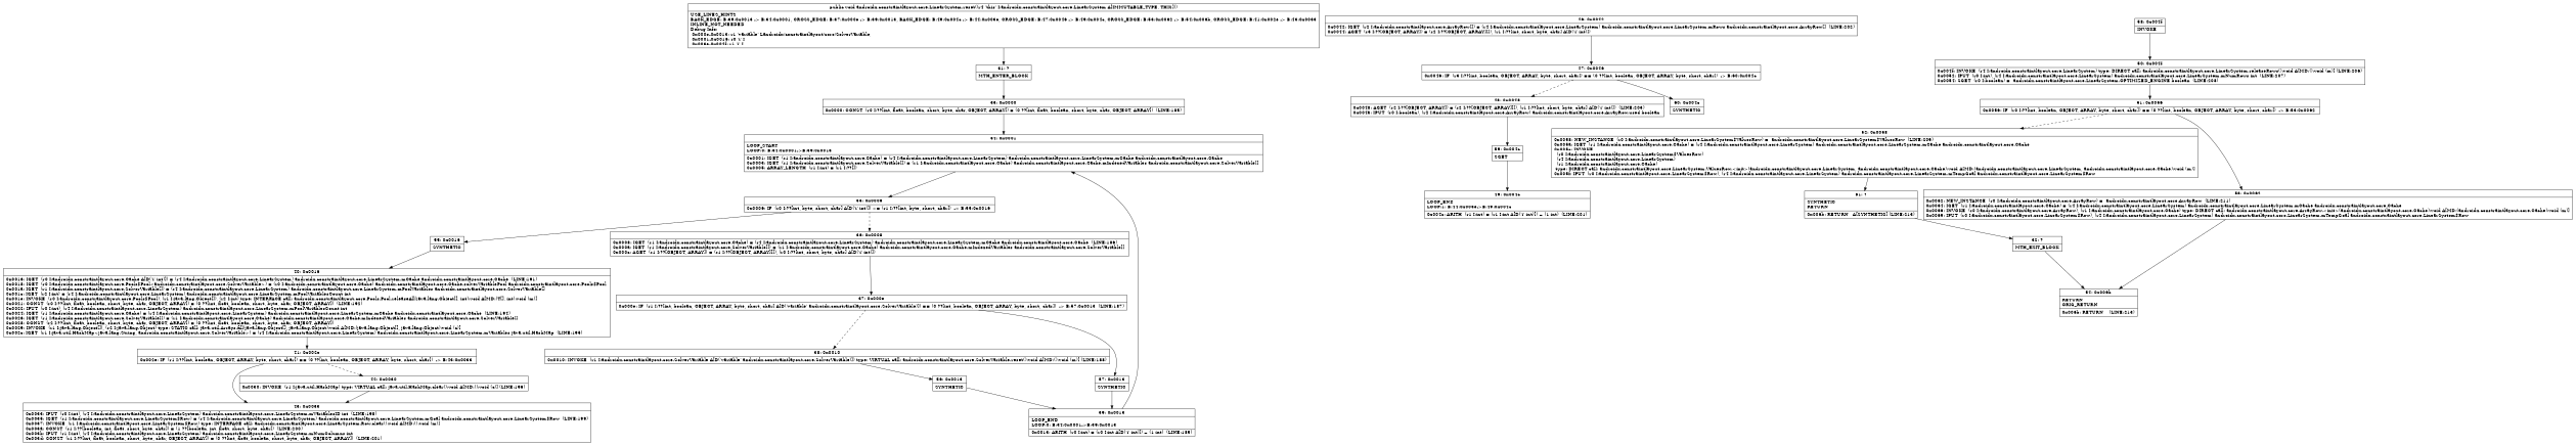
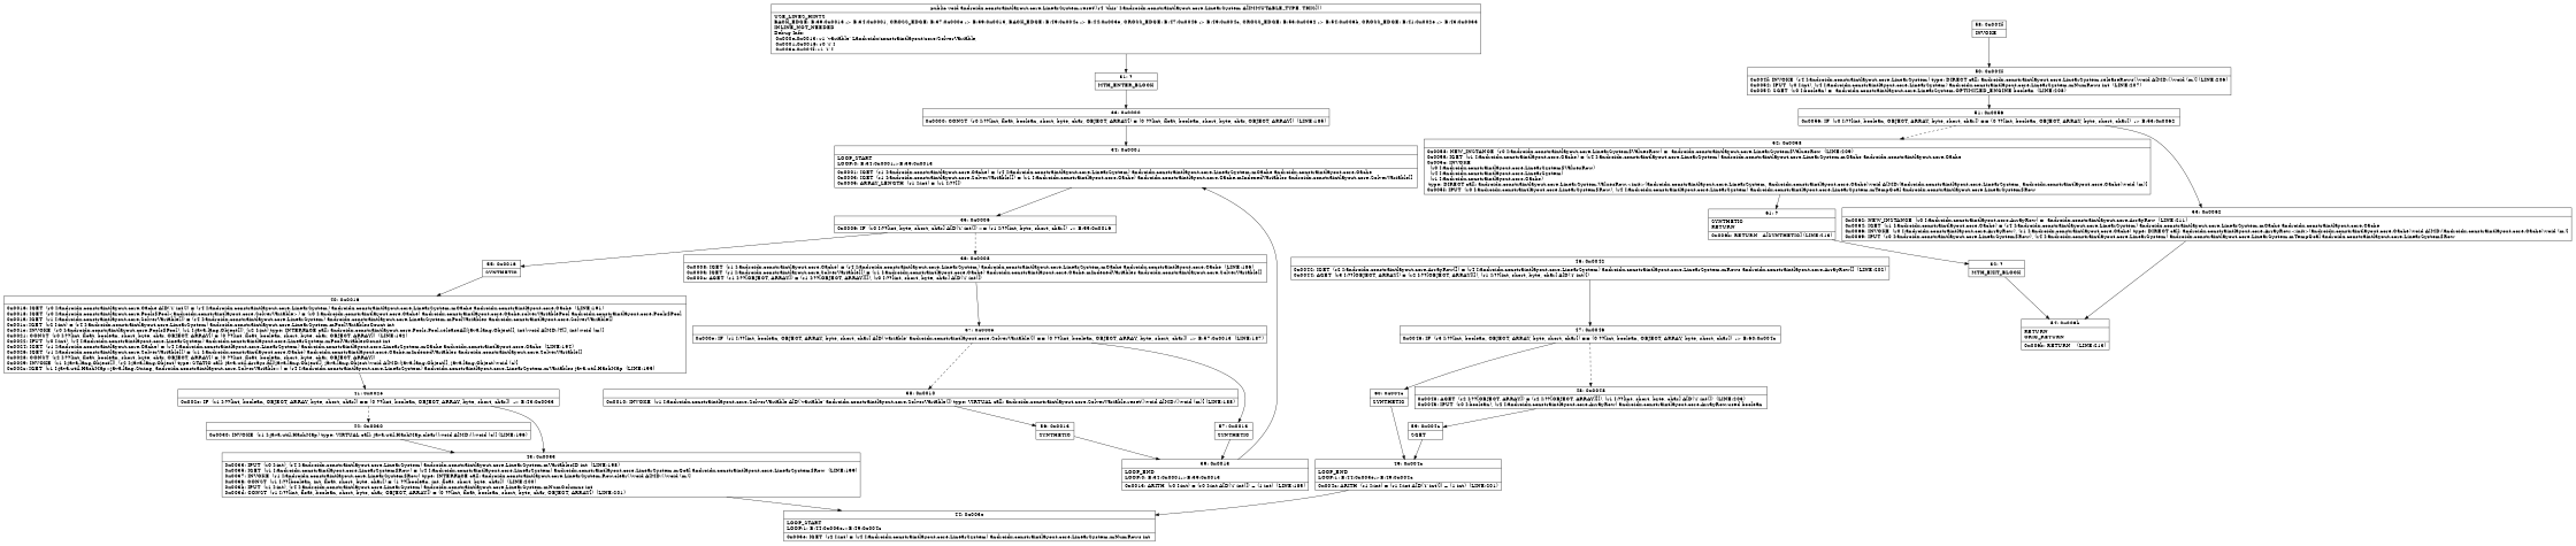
  digraph {
    node [shape=record]
    n1 [label="{31\:\ ?|MTH_ENTER_BLOCK\l}"]
    n2 [label="{33\:\ 0x0000|0x0000: CONST  (r0 I:??[int, float, boolean, short, byte, char, OBJECT, ARRAY]) = (0 ??[int, float, boolean, short, byte, char, OBJECT, ARRAY])  (LINE:185)\l}"]
    n3 [label="{34\:\ 0x0001|LOOP_START\lLOOP:0: B:34:0x0001\-\>B:39:0x0013\l|0x0001: IGET  (r1 I:androidx.constraintlayout.core.Cache) = (r4 I:androidx.constraintlayout.core.LinearSystem) androidx.constraintlayout.core.LinearSystem.mCache androidx.constraintlayout.core.Cache \l0x0003: IGET  (r1 I:androidx.constraintlayout.core.SolverVariable[]) = (r1 I:androidx.constraintlayout.core.Cache) androidx.constraintlayout.core.Cache.mIndexedVariables androidx.constraintlayout.core.SolverVariable[] \l0x0005: ARRAY_LENGTH  (r1 I:int) = (r1 I:??[]) \l}"]
    n4 [label="{35\:\ 0x0006|0x0006: IF  (r0 I:??[int, byte, short, char] A[D('i' int)]) \>= (r1 I:??[int, byte, short, char])  \-\> B:55:0x0016 \l}"]
    n5 [label="{36\:\ 0x0008|0x0008: IGET  (r1 I:androidx.constraintlayout.core.Cache) = (r4 I:androidx.constraintlayout.core.LinearSystem) androidx.constraintlayout.core.LinearSystem.mCache androidx.constraintlayout.core.Cache  (LINE:186)\l0x000a: IGET  (r1 I:androidx.constraintlayout.core.SolverVariable[]) = (r1 I:androidx.constraintlayout.core.Cache) androidx.constraintlayout.core.Cache.mIndexedVariables androidx.constraintlayout.core.SolverVariable[] \l0x000c: AGET  (r1 I:??[OBJECT, ARRAY]) = (r1 I:??[OBJECT, ARRAY][]), (r0 I:??[int, short, byte, char] A[D('i' int)]) \l}"]
    n6 [label="{55\:\ 0x0016|SYNTHETIC\l}"]
    n7 [label="{37\:\ 0x000e|0x000e: IF  (r1 I:??[int, boolean, OBJECT, ARRAY, byte, short, char] A[D('variable' androidx.constraintlayout.core.SolverVariable)]) == (0 ??[int, boolean, OBJECT, ARRAY, byte, short, char])  \-\> B:57:0x0013  (LINE:187)\l}"]
    n8 [label="{40\:\ 0x0016|0x0016: IGET  (r0 I:androidx.constraintlayout.core.Cache A[D('i' int)]) = (r4 I:androidx.constraintlayout.core.LinearSystem) androidx.constraintlayout.core.LinearSystem.mCache androidx.constraintlayout.core.Cache  (LINE:191)\l0x0018: IGET  (r0 I:androidx.constraintlayout.core.Pools$Pool\<androidx.constraintlayout.core.SolverVariable\>) = (r0 I:androidx.constraintlayout.core.Cache) androidx.constraintlayout.core.Cache.solverVariablePool androidx.constraintlayout.core.Pools$Pool \l0x001a: IGET  (r1 I:androidx.constraintlayout.core.SolverVariable[]) = (r4 I:androidx.constraintlayout.core.LinearSystem) androidx.constraintlayout.core.LinearSystem.mPoolVariables androidx.constraintlayout.core.SolverVariable[] \l0x001c: IGET  (r2 I:int) = (r4 I:androidx.constraintlayout.core.LinearSystem) androidx.constraintlayout.core.LinearSystem.mPoolVariablesCount int \l0x001e: INVOKE  (r0 I:androidx.constraintlayout.core.Pools$Pool), (r1 I:java.lang.Object[]), (r2 I:int) type: INTERFACE call: androidx.constraintlayout.core.Pools.Pool.releaseAll(java.lang.Object[], int):void A[MD:(T[], int):void (m)]\l0x0021: CONST  (r0 I:??[int, float, boolean, short, byte, char, OBJECT, ARRAY]) = (0 ??[int, float, boolean, short, byte, char, OBJECT, ARRAY])  (LINE:192)\l0x0022: IPUT  (r0 I:int), (r4 I:androidx.constraintlayout.core.LinearSystem) androidx.constraintlayout.core.LinearSystem.mPoolVariablesCount int \l0x0024: IGET  (r1 I:androidx.constraintlayout.core.Cache) = (r4 I:androidx.constraintlayout.core.LinearSystem) androidx.constraintlayout.core.LinearSystem.mCache androidx.constraintlayout.core.Cache  (LINE:194)\l0x0026: IGET  (r1 I:androidx.constraintlayout.core.SolverVariable[]) = (r1 I:androidx.constraintlayout.core.Cache) androidx.constraintlayout.core.Cache.mIndexedVariables androidx.constraintlayout.core.SolverVariable[] \l0x0028: CONST  (r2 I:??[int, float, boolean, short, byte, char, OBJECT, ARRAY]) = (0 ??[int, float, boolean, short, byte, char, OBJECT, ARRAY]) \l0x0029: INVOKE  (r1 I:java.lang.Object[]), (r2 I:java.lang.Object) type: STATIC call: java.util.Arrays.fill(java.lang.Object[], java.lang.Object):void A[MD:(java.lang.Object[], java.lang.Object):void (c)]\l0x002c: IGET  (r1 I:java.util.HashMap\<java.lang.String, androidx.constraintlayout.core.SolverVariable\>) = (r4 I:androidx.constraintlayout.core.LinearSystem) androidx.constraintlayout.core.LinearSystem.mVariables java.util.HashMap  (LINE:195)\l}"]
    n9 [label="{38\:\ 0x0010|0x0010: INVOKE  (r1 I:androidx.constraintlayout.core.SolverVariable A[D('variable' androidx.constraintlayout.core.SolverVariable)]) type: VIRTUAL call: androidx.constraintlayout.core.SolverVariable.reset():void A[MD:():void (m)] (LINE:188)\l}"]
    n10 [label="{57\:\ 0x0013|SYNTHETIC\l}"]
    n11 [label="{56\:\ 0x0013|SYNTHETIC\l}"]
    n12 [label="{39\:\ 0x0013|LOOP_END\lLOOP:0: B:34:0x0001\-\>B:39:0x0013\l|0x0013: ARITH  (r0 I:int) = (r0 I:int A[D('i' int)]) + (1 int)  (LINE:185)\l}"]
    n13 [label="{41\:\ 0x002e|0x002e: IF  (r1 I:??[int, boolean, OBJECT, ARRAY, byte, short, char]) == (0 ??[int, boolean, OBJECT, ARRAY, byte, short, char])  \-\> B:43:0x0033 \l}"]
    n14 [label="{42\:\ 0x0030|0x0030: INVOKE  (r1 I:java.util.HashMap) type: VIRTUAL call: java.util.HashMap.clear():void A[MD:():void (c)] (LINE:196)\l}"]
    n15 [label="{43\:\ 0x0033|0x0033: IPUT  (r0 I:int), (r4 I:androidx.constraintlayout.core.LinearSystem) androidx.constraintlayout.core.LinearSystem.mVariablesID int  (LINE:198)\l0x0035: IGET  (r1 I:androidx.constraintlayout.core.LinearSystem$Row) = (r4 I:androidx.constraintlayout.core.LinearSystem) androidx.constraintlayout.core.LinearSystem.mGoal androidx.constraintlayout.core.LinearSystem$Row  (LINE:199)\l0x0037: INVOKE  (r1 I:androidx.constraintlayout.core.LinearSystem$Row) type: INTERFACE call: androidx.constraintlayout.core.LinearSystem.Row.clear():void A[MD:():void (m)]\l0x003a: CONST  (r1 I:??[boolean, int, float, short, byte, char]) = (1 ??[boolean, int, float, short, byte, char])  (LINE:200)\l0x003b: IPUT  (r1 I:int), (r4 I:androidx.constraintlayout.core.LinearSystem) androidx.constraintlayout.core.LinearSystem.mNumColumns int \l0x003d: CONST  (r1 I:??[int, float, boolean, short, byte, char, OBJECT, ARRAY]) = (0 ??[int, float, boolean, short, byte, char, OBJECT, ARRAY])  (LINE:201)\l}"]
+   n16 [label="{44\:\ 0x003e|LOOP_START\lLOOP:1: B:44:0x003e\-\>B:49:0x004c\l|0x003e: IGET  (r2 I:int) = (r4 I:androidx.constraintlayout.core.LinearSystem) androidx.constraintlayout.core.LinearSystem.mNumRows int \l}"]
    n17 [label="{46\:\ 0x0042|0x0042: IGET  (r2 I:androidx.constraintlayout.core.ArrayRow[]) = (r4 I:androidx.constraintlayout.core.LinearSystem) androidx.constraintlayout.core.LinearSystem.mRows androidx.constraintlayout.core.ArrayRow[]  (LINE:202)\l0x0044: AGET  (r3 I:??[OBJECT, ARRAY]) = (r2 I:??[OBJECT, ARRAY][]), (r1 I:??[int, short, byte, char] A[D('i' int)]) \l}"]
    n18 [label="{47\:\ 0x0046|0x0046: IF  (r3 I:??[int, boolean, OBJECT, ARRAY, byte, short, char]) == (0 ??[int, boolean, OBJECT, ARRAY, byte, short, char])  \-\> B:60:0x004c \l}"]
    n19 [label="{58\:\ 0x004f|INVOKE\l}"]
    n20 [label="{50\:\ 0x004f|0x004f: INVOKE  (r4 I:androidx.constraintlayout.core.LinearSystem) type: DIRECT call: androidx.constraintlayout.core.LinearSystem.releaseRows():void A[MD:():void (m)] (LINE:206)\l0x0052: IPUT  (r0 I:int), (r4 I:androidx.constraintlayout.core.LinearSystem) androidx.constraintlayout.core.LinearSystem.mNumRows int  (LINE:207)\l0x0054: SGET  (r0 I:boolean) =  androidx.constraintlayout.core.LinearSystem.OPTIMIZED_ENGINE boolean  (LINE:208)\l}"]
    n21 [label="{48\:\ 0x0048|0x0048: AGET  (r2 I:??[OBJECT, ARRAY]) = (r2 I:??[OBJECT, ARRAY][]), (r1 I:??[int, short, byte, char] A[D('i' int)])  (LINE:203)\l0x004a: IPUT  (r0 I:boolean), (r2 I:androidx.constraintlayout.core.ArrayRow) androidx.constraintlayout.core.ArrayRow.used boolean \l}"]
    n22 [label="{60\:\ 0x004c|SYNTHETIC\l}"]
    n23 [label="{59\:\ 0x004c|SGET\l}"]
    n24 [label="{49\:\ 0x004c|LOOP_END\lLOOP:1: B:44:0x003e\-\>B:49:0x004c\l|0x004c: ARITH  (r1 I:int) = (r1 I:int A[D('i' int)]) + (1 int)  (LINE:201)\l}"]
    n25 [label="{51\:\ 0x0056|0x0056: IF  (r0 I:??[int, boolean, OBJECT, ARRAY, byte, short, char]) == (0 ??[int, boolean, OBJECT, ARRAY, byte, short, char])  \-\> B:53:0x0062 \l}"]
    n26 [label="{52\:\ 0x0058|0x0058: NEW_INSTANCE  (r0 I:androidx.constraintlayout.core.LinearSystem$ValuesRow) =  androidx.constraintlayout.core.LinearSystem$ValuesRow  (LINE:209)\l0x005a: IGET  (r1 I:androidx.constraintlayout.core.Cache) = (r4 I:androidx.constraintlayout.core.LinearSystem) androidx.constraintlayout.core.LinearSystem.mCache androidx.constraintlayout.core.Cache \l0x005c: INVOKE  \l  (r0 I:androidx.constraintlayout.core.LinearSystem$ValuesRow)\l  (r4 I:androidx.constraintlayout.core.LinearSystem)\l  (r1 I:androidx.constraintlayout.core.Cache)\l type: DIRECT call: androidx.constraintlayout.core.LinearSystem.ValuesRow.\<init\>(androidx.constraintlayout.core.LinearSystem, androidx.constraintlayout.core.Cache):void A[MD:(androidx.constraintlayout.core.LinearSystem, androidx.constraintlayout.core.Cache):void (m)]\l0x005f: IPUT  (r0 I:androidx.constraintlayout.core.LinearSystem$Row), (r4 I:androidx.constraintlayout.core.LinearSystem) androidx.constraintlayout.core.LinearSystem.mTempGoal androidx.constraintlayout.core.LinearSystem$Row \l}"]
    n27 [label="{53\:\ 0x0062|0x0062: NEW_INSTANCE  (r0 I:androidx.constraintlayout.core.ArrayRow) =  androidx.constraintlayout.core.ArrayRow  (LINE:211)\l0x0064: IGET  (r1 I:androidx.constraintlayout.core.Cache) = (r4 I:androidx.constraintlayout.core.LinearSystem) androidx.constraintlayout.core.LinearSystem.mCache androidx.constraintlayout.core.Cache \l0x0066: INVOKE  (r0 I:androidx.constraintlayout.core.ArrayRow), (r1 I:androidx.constraintlayout.core.Cache) type: DIRECT call: androidx.constraintlayout.core.ArrayRow.\<init\>(androidx.constraintlayout.core.Cache):void A[MD:(androidx.constraintlayout.core.Cache):void (m)]\l0x0069: IPUT  (r0 I:androidx.constraintlayout.core.LinearSystem$Row), (r4 I:androidx.constraintlayout.core.LinearSystem) androidx.constraintlayout.core.LinearSystem.mTempGoal androidx.constraintlayout.core.LinearSystem$Row \l}"]
    n28 [label="{61\:\ ?|SYNTHETIC\lRETURN\l|0x006b: RETURN   A[SYNTHETIC] (LINE:213)\l}"]
    n29 [label="{54\:\ 0x006b|RETURN\lORIG_RETURN\l|0x006b: RETURN    (LINE:213)\l}"]
    n30 [label="{32\:\ ?|MTH_EXIT_BLOCK\l}"]
    n31 [label="{public void androidx.constraintlayout.core.LinearSystem.reset((r4 'this' I:androidx.constraintlayout.core.LinearSystem A[IMMUTABLE_TYPE, THIS]))  | USE_LINES_HINTS\lBACK_EDGE: B:39:0x0013 \-\> B:34:0x0001, CROSS_EDGE: B:37:0x000e \-\> B:39:0x0013, BACK_EDGE: B:49:0x004c \-\> B:44:0x003e, CROSS_EDGE: B:47:0x0046 \-\> B:49:0x004c, CROSS_EDGE: B:53:0x0062 \-\> B:54:0x006b, CROSS_EDGE: B:41:0x002e \-\> B:43:0x0033\lINLINE_NOT_NEEDED\lDebug Info:\l  0x000e\-0x0013: r1 'variable' Landroidx\/constraintlayout\/core\/SolverVariable;\l  0x0001\-0x0016: r0 'i' I\l  0x003e\-0x004f: r1 'i' I\l}"]
    n1 -> n2
    n2 -> n3
    n3 -> n4
    n4 -> n5 [style=dashed]
    n4 -> n6
    n5 -> n7
    n6 -> n8
    n7 -> n9 [style=dashed]
    n7 -> n10
    n8 -> n13
    n9 -> n11
    n10 -> n12
    n11 -> n12
    n12 -> n3
    n13 -> n14 [style=dashed]
    n13 -> n15
    n14 -> n15
+   n15 -> n16
    n17 -> n18
    n18 -> n21 [style=dashed]
    n18 -> n22
    n19 -> n20
    n20 -> n25
    n21 -> n23
+   n22 -> n24
    n23 -> n24
+   n24 -> n16
    n25 -> n26 [style=dashed]
    n25 -> n27
    n26 -> n28
    n27 -> n29
    n28 -> n30
    n30 -> n29
    n31 -> n1
  }
